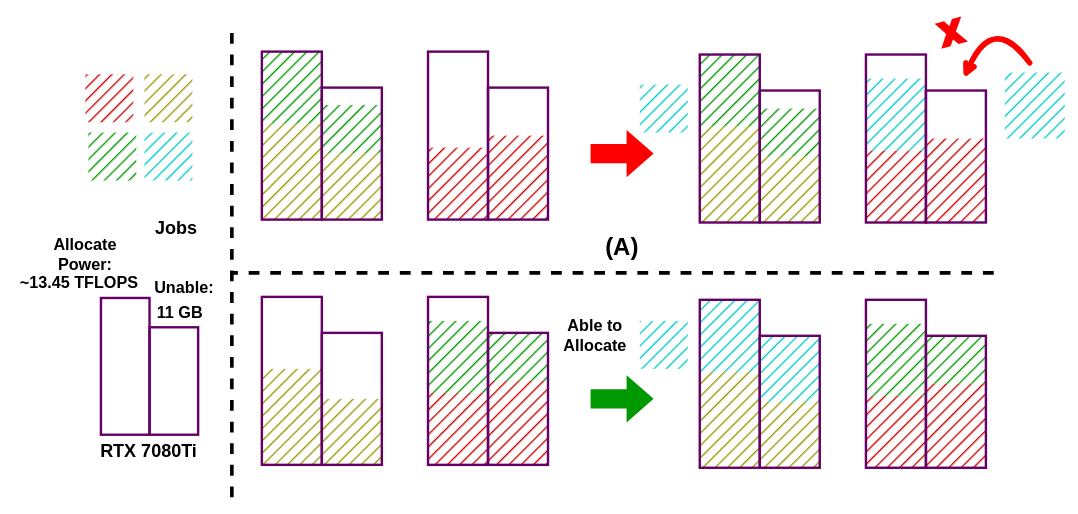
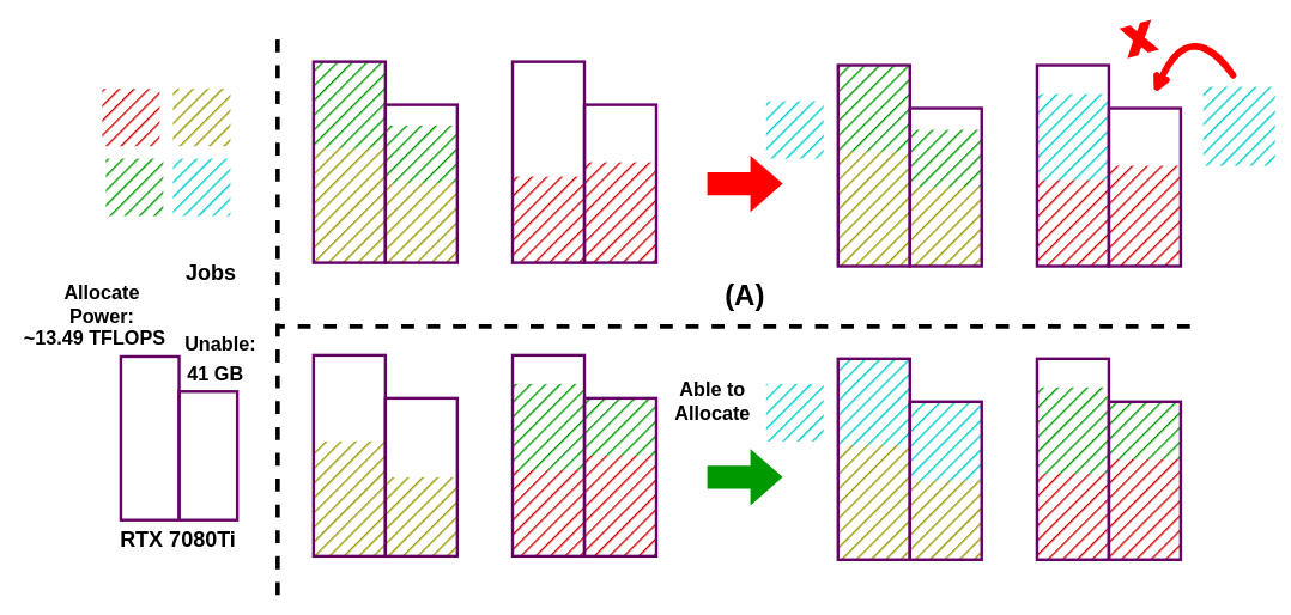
  <mxCell id="0" />
  <mxCell id="1" parent="0" />
  <mxCell id="2" value="" style="rounded=0;whiteSpace=wrap;html=1;strokeWidth=3;fillColor=#999900;fontColor=#000000;strokeColor=none;fillStyle=hatch;container=0;fontStyle=1;fontFamily=Arail;fontSize=70;" parent="1" vertex="1"><mxGeometry x="536" y="664" width="100" height="110" as="geometry" /></mxCell>
  <mxCell id="3" value="" style="rounded=0;whiteSpace=wrap;html=1;strokeWidth=3;fillColor=#999900;fontColor=#000000;strokeColor=none;fillStyle=hatch;container=0;fontStyle=1;fontFamily=Arail;fontSize=70;" parent="1" vertex="1"><mxGeometry x="436" y="614" width="100" height="160" as="geometry" /></mxCell>
  <mxCell id="4" value="" style="rounded=0;whiteSpace=wrap;html=1;strokeWidth=3;fillColor=#CC0000;fontColor=#000000;strokeColor=none;fillStyle=hatch;container=0;fontStyle=1;fontFamily=Arail;fontSize=70;" parent="1" vertex="1"><mxGeometry x="713" y="654" width="100" height="120" as="geometry" /></mxCell>
  <mxCell id="5" value="" style="rounded=0;whiteSpace=wrap;html=1;strokeWidth=3;fillColor=#CC0000;fontColor=#000000;strokeColor=none;fillStyle=hatch;container=0;fontStyle=1;fontFamily=Arail;fontSize=70;" parent="1" vertex="1"><mxGeometry x="813" y="634" width="100" height="140" as="geometry" /></mxCell>
  <mxCell id="6" value="" style="rounded=0;whiteSpace=wrap;html=1;strokeWidth=3;fillColor=#009900;fontColor=#000000;strokeColor=none;fillStyle=hatch;container=0;fontStyle=1;fontFamily=Arail;fontSize=70;" parent="1" vertex="1"><mxGeometry x="813" y="554" width="100" height="80" as="geometry" /></mxCell>
  <mxCell id="7" value="" style="rounded=0;whiteSpace=wrap;html=1;strokeWidth=3;fillColor=#009900;fontColor=#000000;strokeColor=none;fillStyle=hatch;container=0;fontStyle=1;fontFamily=Arail;fontSize=70;" parent="1" vertex="1"><mxGeometry x="713" y="534" width="100" height="120" as="geometry" /></mxCell>
  <mxCell id="8" value="" style="rounded=0;whiteSpace=wrap;html=1;strokeWidth=3;fillColor=#999900;fontColor=#000000;strokeColor=none;fillStyle=hatch;container=0;fontStyle=1;fontFamily=Arail;fontSize=70;" parent="1" vertex="1"><mxGeometry x="1166" y="618.86" width="100" height="160" as="geometry" /></mxCell>
  <mxCell id="9" value="" style="rounded=0;whiteSpace=wrap;html=1;strokeWidth=3;fillColor=#00CCCC;fontColor=#000000;strokeColor=none;fillStyle=hatch;container=0;fontStyle=1;fontFamily=Arail;fontSize=70;" parent="1" vertex="1"><mxGeometry x="1166" y="498.86" width="100" height="120" as="geometry" /></mxCell>
  <mxCell id="10" value="" style="rounded=0;whiteSpace=wrap;html=1;strokeWidth=3;fillColor=#CC0000;fontColor=#000000;strokeColor=none;fillStyle=hatch;container=0;fontStyle=1;fontFamily=Arail;fontSize=70;" parent="1" vertex="1"><mxGeometry x="1443" y="658.86" width="100" height="120" as="geometry" /></mxCell>
  <mxCell id="11" value="" style="rounded=0;whiteSpace=wrap;html=1;strokeWidth=3;fillColor=#CC0000;fontColor=#000000;strokeColor=none;fillStyle=hatch;container=0;fontStyle=1;fontFamily=Arail;fontSize=70;" parent="1" vertex="1"><mxGeometry x="1543" y="638.86" width="100" height="140" as="geometry" /></mxCell>
  <mxCell id="12" value="" style="rounded=0;whiteSpace=wrap;html=1;strokeWidth=3;fillColor=#009900;fontColor=#000000;strokeColor=none;fillStyle=hatch;container=0;fontStyle=1;fontFamily=Arail;fontSize=70;" parent="1" vertex="1"><mxGeometry x="1543" y="558.86" width="100" height="80" as="geometry" /></mxCell>
  <mxCell id="13" value="" style="rounded=0;whiteSpace=wrap;html=1;strokeWidth=3;fillColor=#009900;fontColor=#000000;strokeColor=none;fillStyle=hatch;container=0;fontStyle=1;fontFamily=Arail;fontSize=70;" parent="1" vertex="1"><mxGeometry x="1443" y="538.86" width="100" height="120" as="geometry" /></mxCell>
  <mxCell id="14" value="" style="rounded=0;whiteSpace=wrap;html=1;strokeWidth=3;fillColor=#CC0000;fontColor=#000000;strokeColor=none;fillStyle=hatch;container=0;fontStyle=1;fontFamily=Arail;fontSize=70;" parent="1" vertex="1"><mxGeometry x="1443" y="250" width="100" height="120" as="geometry" /></mxCell>
  <mxCell id="15" value="" style="rounded=0;whiteSpace=wrap;html=1;strokeWidth=3;fillColor=#CC0000;fontColor=#000000;strokeColor=none;fillStyle=hatch;container=0;fontStyle=1;fontFamily=Arail;fontSize=70;" parent="1" vertex="1"><mxGeometry x="1543" y="230" width="100" height="140" as="geometry" /></mxCell>
  <mxCell id="16" value="" style="rounded=0;whiteSpace=wrap;html=1;strokeWidth=3;fillColor=#00CCCC;fontColor=#000000;strokeColor=none;fillStyle=hatch;container=0;fontStyle=1;fontFamily=Arail;fontSize=70;" parent="1" vertex="1"><mxGeometry x="1443" y="130" width="100" height="120" as="geometry" /></mxCell>
  <mxCell id="17" value="" style="rounded=0;whiteSpace=wrap;html=1;strokeWidth=3;fillColor=#999900;fontColor=#000000;strokeColor=none;fillStyle=hatch;container=0;fontStyle=1;fontFamily=Arail;fontSize=70;" parent="1" vertex="1"><mxGeometry x="1266" y="260" width="100" height="110" as="geometry" /></mxCell>
  <mxCell id="18" value="" style="rounded=0;whiteSpace=wrap;html=1;strokeWidth=3;fillColor=#999900;fontColor=#000000;strokeColor=none;fillStyle=hatch;container=0;fontStyle=1;fontFamily=Arail;fontSize=70;" parent="1" vertex="1"><mxGeometry x="1166" y="210" width="100" height="160" as="geometry" /></mxCell>
  <mxCell id="19" value="" style="rounded=0;whiteSpace=wrap;html=1;strokeWidth=3;fillColor=#009900;fontColor=#000000;strokeColor=none;fillStyle=hatch;container=0;fontStyle=1;fontFamily=Arail;fontSize=70;" parent="1" vertex="1"><mxGeometry x="1266" y="180" width="100" height="80" as="geometry" /></mxCell>
  <mxCell id="20" value="" style="rounded=0;whiteSpace=wrap;html=1;strokeWidth=3;fillColor=#009900;fontColor=#000000;strokeColor=none;fillStyle=hatch;container=0;fontStyle=1;fontFamily=Arail;fontSize=70;" parent="1" vertex="1"><mxGeometry x="1166" y="90" width="100" height="120" as="geometry" /></mxCell>
  <mxCell id="21" value="" style="rounded=0;whiteSpace=wrap;html=1;strokeWidth=3;fillColor=#CC0000;fontColor=#000000;strokeColor=none;fillStyle=hatch;container=0;fontStyle=1;fontFamily=Arail;fontSize=70;" parent="1" vertex="1"><mxGeometry x="713" y="245.14" width="100" height="120" as="geometry" /></mxCell>
  <mxCell id="22" value="" style="rounded=0;whiteSpace=wrap;html=1;strokeWidth=3;fillColor=#CC0000;fontColor=#000000;strokeColor=none;fillStyle=hatch;container=0;fontStyle=1;fontFamily=Arail;fontSize=70;" parent="1" vertex="1"><mxGeometry x="813" y="225.14" width="100" height="140" as="geometry" /></mxCell>
  <mxCell id="23" value="" style="rounded=0;whiteSpace=wrap;html=1;strokeWidth=3;fillColor=#999900;fontColor=#000000;strokeColor=none;fillStyle=hatch;container=0;fontStyle=1;fontFamily=Arail;fontSize=70;" parent="1" vertex="1"><mxGeometry x="536" y="254" width="100" height="111.14" as="geometry" /></mxCell>
  <mxCell id="24" value="" style="rounded=0;whiteSpace=wrap;html=1;strokeWidth=3;fillColor=#999900;fontColor=#000000;strokeColor=none;fillStyle=hatch;container=0;fontStyle=1;fontFamily=Arail;fontSize=70;" parent="1" vertex="1"><mxGeometry x="436" y="205.14" width="100" height="160" as="geometry" /></mxCell>
  <mxCell id="25" value="" style="rounded=0;whiteSpace=wrap;html=1;strokeWidth=3;fillColor=#009900;fontColor=#000000;strokeColor=none;fillStyle=hatch;container=0;fontStyle=1;fontFamily=Arail;fontSize=70;" parent="1" vertex="1"><mxGeometry x="436" y="85.14" width="100" height="120" as="geometry" /></mxCell>
  <mxCell id="26" value="" style="rounded=0;whiteSpace=wrap;html=1;strokeWidth=3;fillColor=#009900;fontColor=#000000;strokeColor=none;fillStyle=hatch;container=0;fontStyle=1;fontFamily=Arail;fontSize=70;" parent="1" vertex="1"><mxGeometry x="536" y="174" width="100" height="80" as="geometry" /></mxCell>
  <mxCell id="27" value="" style="rounded=0;whiteSpace=wrap;html=1;strokeWidth=4;fillColor=none;strokeColor=#660066;" parent="1" vertex="1"><mxGeometry x="1166" y="498.86" width="100" height="280" as="geometry" /></mxCell>
  <mxCell id="28" value="" style="rounded=0;whiteSpace=wrap;html=1;strokeWidth=4;fillColor=none;strokeColor=#660066;" parent="1" vertex="1"><mxGeometry x="1266" y="150" width="100" height="220" as="geometry" /></mxCell>
  <mxCell id="29" value="" style="rounded=0;whiteSpace=wrap;html=1;strokeWidth=4;fillColor=none;strokeColor=#660066;" parent="1" vertex="1"><mxGeometry x="1166" y="90" width="100" height="280" as="geometry" /></mxCell>
  <mxCell id="30" value="" style="rounded=0;whiteSpace=wrap;html=1;strokeWidth=4;fillColor=none;strokeColor=#660066;" parent="1" vertex="1"><mxGeometry x="436" y="85.14" width="100" height="280" as="geometry" /></mxCell>
  <mxCell id="31" value="" style="rounded=0;whiteSpace=wrap;html=1;strokeWidth=4;fillColor=none;strokeColor=#660066;" parent="1" vertex="1"><mxGeometry x="536" y="145.14" width="100" height="220" as="geometry" /></mxCell>
  <mxCell id="32" value="" style="rounded=0;whiteSpace=wrap;html=1;strokeWidth=4;fillColor=none;strokeColor=#660066;" parent="1" vertex="1"><mxGeometry x="536" y="554" width="100" height="220" as="geometry" /></mxCell>
  <mxCell id="33" value="" style="rounded=0;whiteSpace=wrap;html=1;strokeWidth=4;fillColor=none;strokeColor=#660066;" parent="1" vertex="1"><mxGeometry x="436" y="494" width="100" height="280" as="geometry" /></mxCell>
  <mxCell id="34" value="" style="rounded=0;whiteSpace=wrap;html=1;strokeWidth=3;fillColor=#CC0000;fontColor=#000000;strokeColor=none;fillStyle=hatch;container=0;fontStyle=1;fontFamily=Arail;fontSize=70;" parent="1" vertex="1"><mxGeometry x="141.75" y="122.86" width="80" height="80" as="geometry" /></mxCell>
  <mxCell id="35" value="" style="endArrow=none;dashed=1;html=1;rounded=0;fontSize=70;strokeColor=#000000;strokeWidth=6;" parent="1" edge="1"><mxGeometry width="50" height="50" relative="1" as="geometry"><mxPoint x="386" y="54" as="sourcePoint" /><mxPoint x="386" y="834" as="targetPoint" /></mxGeometry></mxCell>
  <mxCell id="36" value="" style="endArrow=none;html=1;fontSize=28;strokeWidth=9;curved=1;sketch=1;strokeColor=#FF0000;startArrow=classic;startFill=1;" parent="1" edge="1"><mxGeometry width="50" height="50" relative="1" as="geometry"><mxPoint x="1606" y="130" as="sourcePoint" /><mxPoint x="1716" y="104" as="targetPoint" /><Array as="points"><mxPoint x="1656" y="20" /></Array></mxGeometry></mxCell>
  <mxCell id="37" value="" style="verticalLabelPosition=bottom;verticalAlign=top;html=1;shape=mxgraph.basic.x;fillStyle=solid;fontSize=28;strokeColor=#FF0000;strokeWidth=4;fillColor=#FF0000;sketch=0;rotation=-15;" parent="1" vertex="1"><mxGeometry x="1566" y="34" width="38.41" height="39.14" as="geometry" /></mxCell>
  <mxCell id="38" value="" style="rounded=0;whiteSpace=wrap;html=1;strokeWidth=3;fillColor=#999900;fontColor=#000000;strokeColor=none;fillStyle=hatch;container=0;fontStyle=1;fontFamily=Arail;fontSize=70;" parent="1" vertex="1"><mxGeometry x="240.25" y="122.86" width="80" height="80" as="geometry" /></mxCell>
  <mxCell id="39" value="" style="rounded=0;whiteSpace=wrap;html=1;strokeWidth=3;fillColor=#00CCCC;fontColor=#000000;strokeColor=none;fillStyle=hatch;container=0;fontStyle=1;fontFamily=Arail;fontSize=70;" parent="1" vertex="1"><mxGeometry x="240.25" y="220.06" width="80" height="80" as="geometry" /></mxCell>
  <mxCell id="40" value="" style="group" parent="1" vertex="1" connectable="0"><mxGeometry x="101" y="440" width="275" height="370" as="geometry" /></mxCell>
- <mxCell id="41" value="&lt;span style=&quot;font-weight: 700; font-size: 27px;&quot;&gt;~13.45 TFLOPS&lt;/span&gt;" style="text;html=1;align=center;verticalAlign=middle;resizable=0;points=[];autosize=1;strokeColor=none;fillColor=none;fontSize=27;" parent="40" vertex="1"><mxGeometry x="-80.002" y="5.787" width="220" height="50" as="geometry" /></mxCell>
+ <mxCell id="41" value="&lt;span style=&quot;font-weight: 700; font-size: 27px;&quot;&gt;~13.49 TFLOPS&lt;/span&gt;" style="text;html=1;align=center;verticalAlign=middle;resizable=0;points=[];autosize=1;strokeColor=none;fillColor=none;fontSize=27;" parent="40" vertex="1"><mxGeometry x="-80.002" y="5.787" width="220" height="50" as="geometry" /></mxCell>
  <mxCell id="42" value="RTX 7080Ti&lt;br style=&quot;font-size: 30px;&quot;&gt;&amp;nbsp;" style="text;html=1;align=center;verticalAlign=middle;resizable=0;points=[];autosize=1;strokeColor=none;fillColor=none;fontSize=30;fontStyle=1" parent="40" vertex="1"><mxGeometry x="55.999" y="283.761" width="180" height="90" as="geometry" /></mxCell>
  <mxCell id="43" value="" style="rounded=0;whiteSpace=wrap;html=1;strokeWidth=4;fillColor=none;strokeColor=#660066;" parent="40" vertex="1"><mxGeometry x="66.759" y="55.786" width="81.013" height="227.971" as="geometry" /></mxCell>
  <mxCell id="44" value="" style="rounded=0;whiteSpace=wrap;html=1;strokeWidth=4;fillColor=none;strokeColor=#660066;" parent="40" vertex="1"><mxGeometry x="147.772" y="104.637" width="81.013" height="179.12" as="geometry" /></mxCell>
- <mxCell id="45" value="&lt;span style=&quot;font-weight: 700; font-size: 27px;&quot;&gt;11 GB&lt;/span&gt;" style="text;html=1;align=center;verticalAlign=middle;resizable=0;points=[];autosize=1;strokeColor=none;fillColor=none;fontSize=27;" parent="40" vertex="1"><mxGeometry x="147.773" y="54.636" width="100" height="50" as="geometry" /></mxCell>
+ <mxCell id="45" value="&lt;span style=&quot;font-weight: 700; font-size: 27px;&quot;&gt;41 GB&lt;/span&gt;" style="text;html=1;align=center;verticalAlign=middle;resizable=0;points=[];autosize=1;strokeColor=none;fillColor=none;fontSize=27;" parent="40" vertex="1"><mxGeometry x="147.773" y="54.636" width="100" height="50" as="geometry" /></mxCell>
  <mxCell id="46" value="&lt;b&gt;Unable:&lt;/b&gt;" style="text;html=1;align=center;verticalAlign=middle;resizable=0;points=[];autosize=1;strokeColor=none;fillColor=none;fontSize=27;" parent="40" vertex="1"><mxGeometry x="135" y="14" width="140" height="50" as="geometry" /></mxCell>
  <mxCell id="47" value="" style="html=1;shadow=0;dashed=0;align=center;verticalAlign=middle;shape=mxgraph.arrows2.arrow;dy=0.6;dx=40;notch=0;sketch=0;fillStyle=solid;fontSize=28;strokeColor=#009900;strokeWidth=4;fillColor=#009900;" parent="1" vertex="1"><mxGeometry x="986" y="628.92" width="100" height="70" as="geometry" /></mxCell>
  <mxCell id="48" value="" style="endArrow=none;dashed=1;html=1;rounded=0;fontSize=70;strokeColor=#000000;strokeWidth=6;" parent="1" edge="1"><mxGeometry width="50" height="50" relative="1" as="geometry"><mxPoint x="1656" y="454" as="sourcePoint" /><mxPoint x="386" y="454" as="targetPoint" /></mxGeometry></mxCell>
  <mxCell id="49" value="Jobs" style="text;html=1;align=center;verticalAlign=middle;resizable=0;points=[];autosize=1;strokeColor=none;fillColor=none;fontSize=30;fontStyle=1" parent="1" vertex="1"><mxGeometry x="247.5" y="354" width="90" height="50" as="geometry" /></mxCell>
  <mxCell id="50" value="" style="rounded=0;whiteSpace=wrap;html=1;strokeWidth=3;fillColor=#00CCCC;fontColor=#000000;strokeColor=none;fillStyle=hatch;container=0;fontStyle=1;fontFamily=Arail;fontSize=70;" parent="1" vertex="1"><mxGeometry x="1674.41" y="120" width="100" height="110" as="geometry" /></mxCell>
  <mxCell id="51" value="" style="rounded=0;whiteSpace=wrap;html=1;strokeWidth=3;fillColor=#009900;fontColor=#000000;strokeColor=none;fillStyle=hatch;container=0;fontStyle=1;fontFamily=Arail;fontSize=70;" parent="1" vertex="1"><mxGeometry x="146.75" y="220.06" width="80" height="80" as="geometry" /></mxCell>
  <mxCell id="52" value="" style="rounded=0;whiteSpace=wrap;html=1;strokeWidth=4;fillColor=none;strokeColor=#660066;" parent="1" vertex="1"><mxGeometry x="1543" y="558.86" width="100" height="220" as="geometry" /></mxCell>
  <mxCell id="53" value="" style="rounded=0;whiteSpace=wrap;html=1;strokeWidth=4;fillColor=none;strokeColor=#660066;" parent="1" vertex="1"><mxGeometry x="1443" y="498.86" width="100" height="280" as="geometry" /></mxCell>
  <mxCell id="54" value="" style="rounded=0;whiteSpace=wrap;html=1;strokeWidth=3;fillColor=#00CCCC;fontColor=#000000;strokeColor=none;fillStyle=hatch;container=0;fontStyle=1;fontFamily=Arail;fontSize=70;" parent="1" vertex="1"><mxGeometry x="1266" y="558.86" width="100" height="110" as="geometry" /></mxCell>
  <mxCell id="55" value="" style="rounded=0;whiteSpace=wrap;html=1;strokeWidth=3;fillColor=#999900;fontColor=#000000;strokeColor=none;fillStyle=hatch;container=0;fontStyle=1;fontFamily=Arail;fontSize=70;" parent="1" vertex="1"><mxGeometry x="1266" y="668.86" width="100" height="110" as="geometry" /></mxCell>
  <mxCell id="56" value="" style="rounded=0;whiteSpace=wrap;html=1;strokeWidth=4;fillColor=none;strokeColor=#660066;" parent="1" vertex="1"><mxGeometry x="1266" y="558.86" width="100" height="220" as="geometry" /></mxCell>
  <mxCell id="57" value="" style="rounded=0;whiteSpace=wrap;html=1;strokeWidth=4;fillColor=none;strokeColor=#660066;" parent="1" vertex="1"><mxGeometry x="813" y="554" width="100" height="220" as="geometry" /></mxCell>
  <mxCell id="58" value="" style="rounded=0;whiteSpace=wrap;html=1;strokeWidth=4;fillColor=none;strokeColor=#660066;" parent="1" vertex="1"><mxGeometry x="713" y="494" width="100" height="280" as="geometry" /></mxCell>
  <mxCell id="59" value="" style="html=1;shadow=0;dashed=0;align=center;verticalAlign=middle;shape=mxgraph.arrows2.arrow;dy=0.6;dx=40;notch=0;sketch=0;fillStyle=solid;fontSize=28;strokeColor=#FF0000;strokeWidth=4;fillColor=#FF0000;" parent="1" vertex="1"><mxGeometry x="986" y="220.06" width="100" height="70" as="geometry" /></mxCell>
  <mxCell id="60" value="&lt;b&gt;&lt;font style=&quot;font-size: 40px;&quot;&gt;(A)&lt;/font&gt;&lt;/b&gt;" style="text;html=1;align=center;verticalAlign=middle;resizable=0;points=[];autosize=1;strokeColor=none;fillColor=none;fontSize=30;" parent="1" vertex="1"><mxGeometry x="996" y="379" width="80" height="60" as="geometry" /></mxCell>
  <mxCell id="61" value="" style="rounded=0;whiteSpace=wrap;html=1;strokeWidth=4;fillColor=none;strokeColor=#660066;" parent="1" vertex="1"><mxGeometry x="1543" y="150" width="100" height="220" as="geometry" /></mxCell>
  <mxCell id="62" value="" style="rounded=0;whiteSpace=wrap;html=1;strokeWidth=4;fillColor=none;strokeColor=#660066;" parent="1" vertex="1"><mxGeometry x="1443" y="90" width="100" height="280" as="geometry" /></mxCell>
  <mxCell id="63" value="" style="rounded=0;whiteSpace=wrap;html=1;strokeWidth=4;fillColor=none;strokeColor=#660066;" parent="1" vertex="1"><mxGeometry x="813" y="145.14" width="100" height="220" as="geometry" /></mxCell>
  <mxCell id="64" value="" style="rounded=0;whiteSpace=wrap;html=1;strokeWidth=4;fillColor=none;strokeColor=#660066;" parent="1" vertex="1"><mxGeometry x="713" y="85.14" width="100" height="280" as="geometry" /></mxCell>
  <mxCell id="65" value="&lt;font size=&quot;1&quot; style=&quot;&quot;&gt;&lt;b style=&quot;font-size: 27px;&quot;&gt;Allocate&lt;br&gt;Power:&lt;br&gt;&lt;/b&gt;&lt;/font&gt;" style="text;html=1;align=center;verticalAlign=middle;resizable=0;points=[];autosize=1;strokeColor=none;fillColor=none;" parent="1" vertex="1"><mxGeometry x="46" y="384" width="190" height="80" as="geometry" /></mxCell>
  <mxCell id="66" value="" style="rounded=0;whiteSpace=wrap;html=1;strokeWidth=3;fillColor=#00CCCC;fontColor=#000000;strokeColor=none;fillStyle=hatch;container=0;fontStyle=1;fontFamily=Arail;fontSize=70;" parent="1" vertex="1"><mxGeometry x="1066" y="140.06" width="80" height="80" as="geometry" /></mxCell>
  <mxCell id="67" value="Able to&lt;br&gt;Allocate" style="text;html=1;align=center;verticalAlign=middle;resizable=0;points=[];autosize=1;strokeColor=none;fillColor=none;fontSize=27;fontStyle=1" parent="1" vertex="1"><mxGeometry x="926" y="519" width="130" height="80" as="geometry" /></mxCell>
  <mxCell id="68" value="" style="rounded=0;whiteSpace=wrap;html=1;strokeWidth=3;fillColor=#00CCCC;fontColor=#000000;strokeColor=none;fillStyle=hatch;container=0;fontStyle=1;fontFamily=Arail;fontSize=70;" parent="1" vertex="1"><mxGeometry x="1066" y="534" width="80" height="80" as="geometry" /></mxCell>
